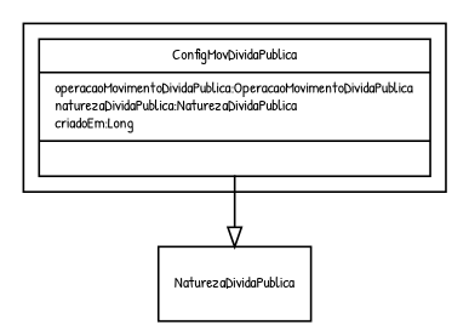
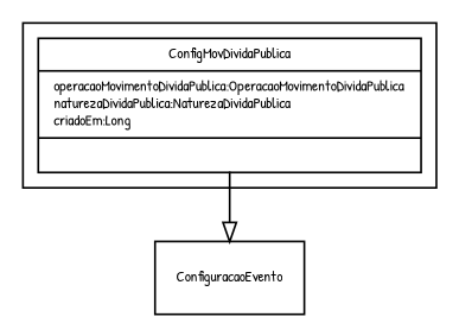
  digraph {
    fontname="Patrick Hand"
    fontsize=8
    node [fontname="Patrick Hand" fontsize=8 shape=record]
    n1 [label="{ConfigMovDividaPublica|operacaoMovimentoDividaPublica:OperacaoMovimentoDividaPublica\lnaturezaDividaPublica:NaturezaDividaPublica\lcriadoEm:Long\l|\l}"]
-   ConfiguracaoEvento [label=NaturezaDividaPublica]
+   ConfiguracaoEvento
    subgraph cluster_1 {
      n1
    }
    n1 -> ConfiguracaoEvento [arrowhead=empty fontname="Patrick Hand" fontsize=8]
  }
